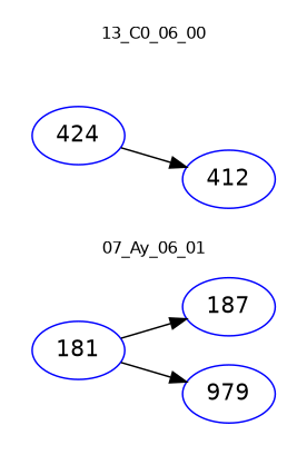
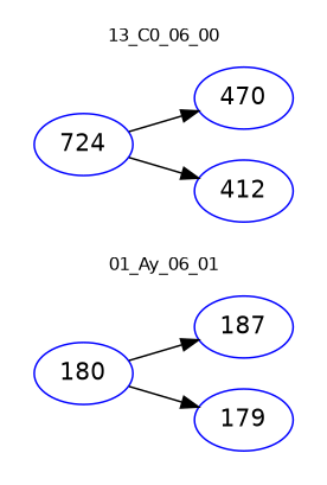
  digraph {
    fontname="DejaVu Sans"
    rankdir=LR
    node [color=blue fontname="DejaVu Sans"]
    edge [color=black fontname="DejaVu Sans"]
-   n1 [label=181]
-   n2 [label=979]
+   n1 [label=180]
+   n2 [label=179]
    n3 [label=187]
-   n4 [label=424]
+   n4 [label=724]
    n5 [label=412]
+   n6 [label=470]
    subgraph cluster_1 {
      color=white
      fontsize=10
-     label="07_Ay_06_01"
+     label="01_Ay_06_01"
      n1
      n2
      n3
    }
    subgraph cluster_2 {
      color=white
      fontsize=10
      label="13_C0_06_00"
      n4
      n5
+     n6
    }
    n1 -> n2
    n1 -> n3
    n4 -> n5
+   n4 -> n6
  }
